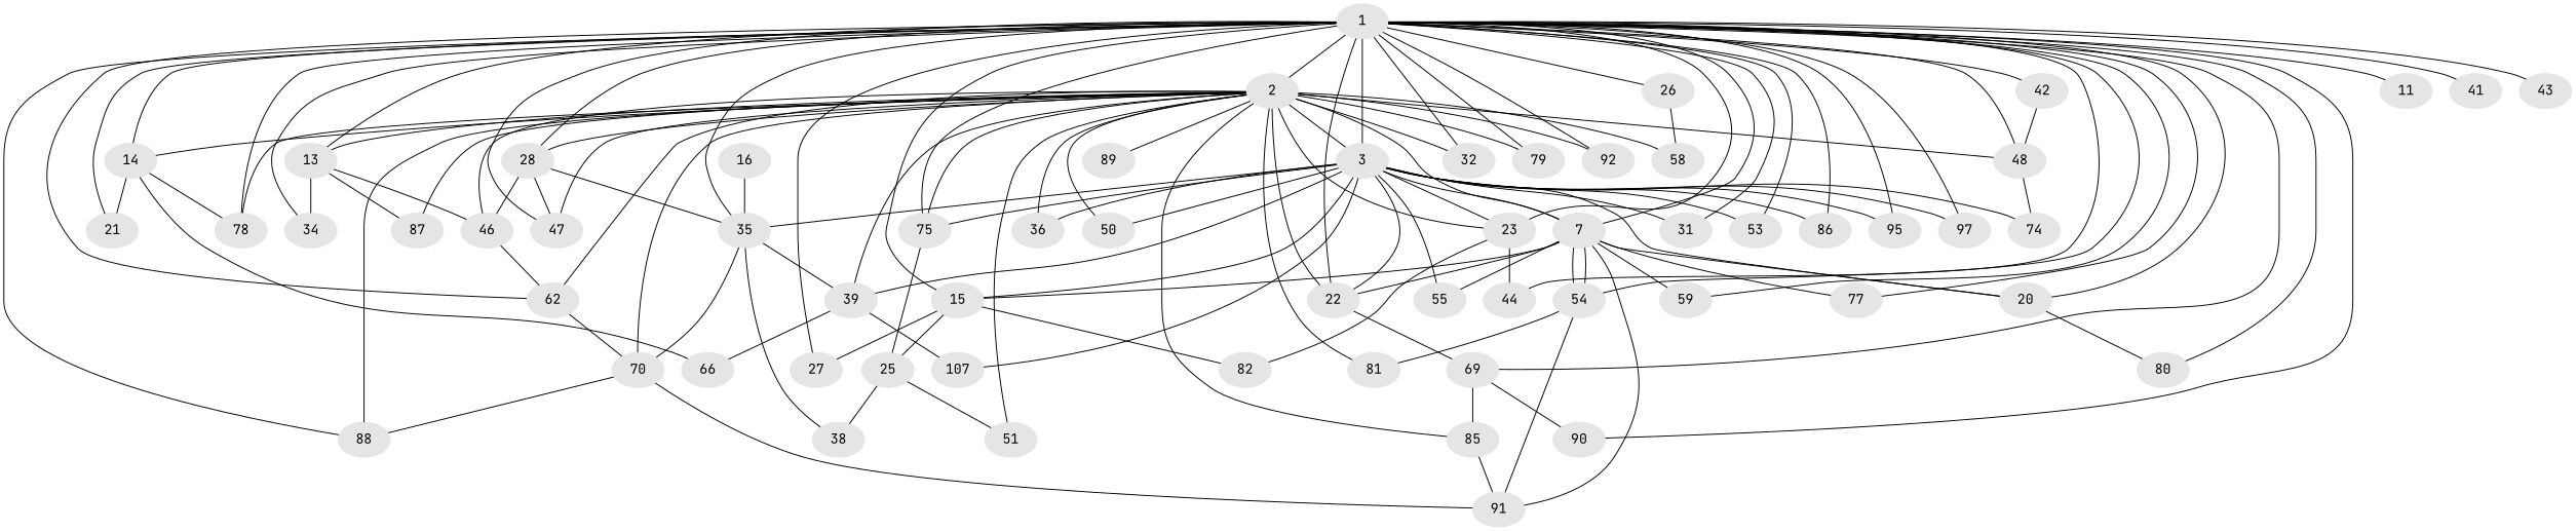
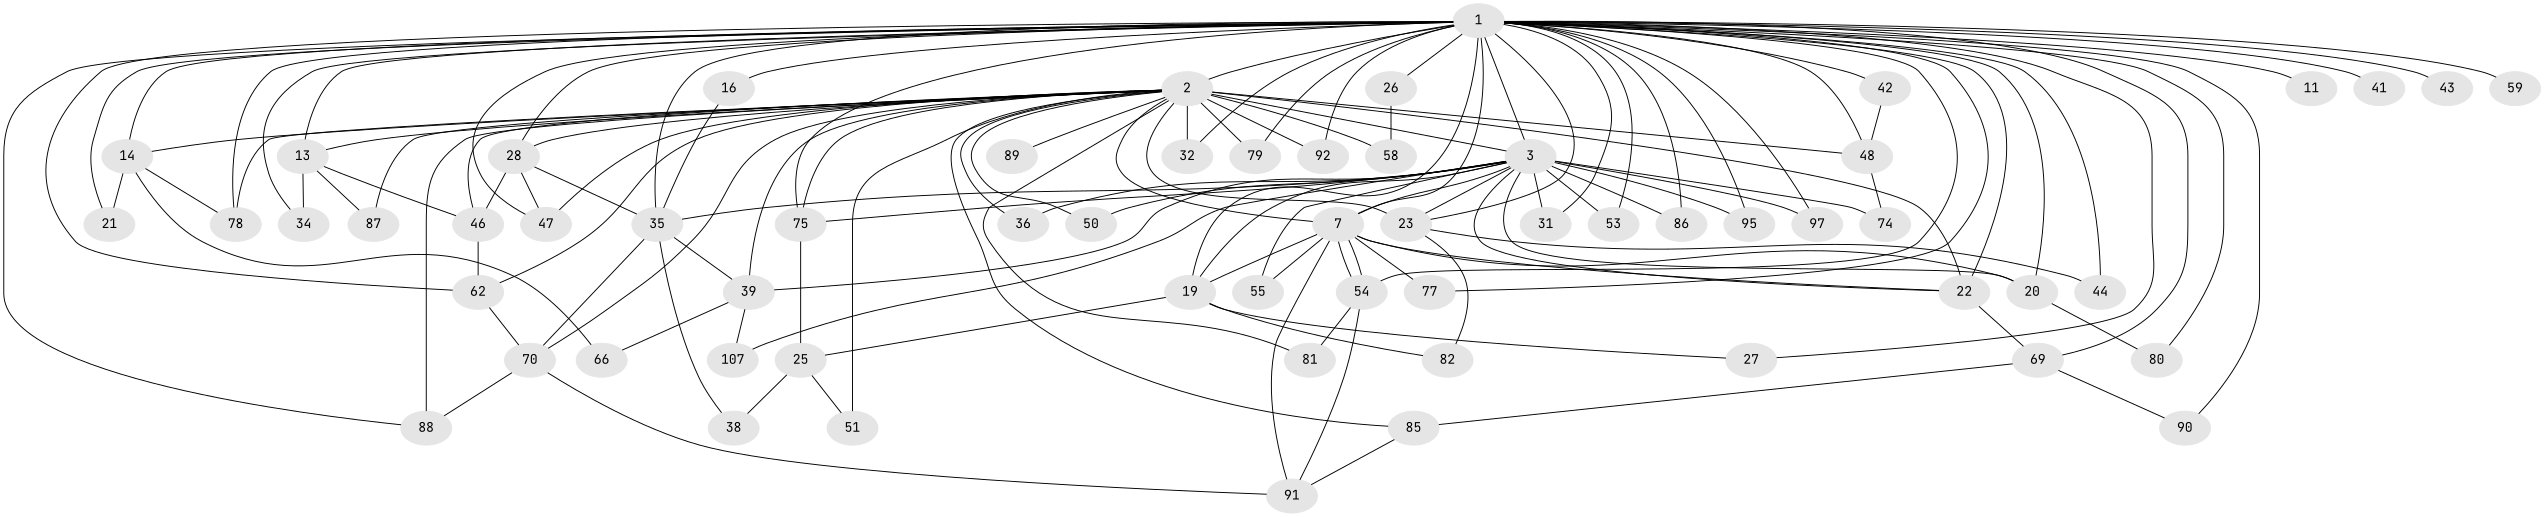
  graph {
    fontname="JetBrains Mono"
    node [color=gray90 fontname="JetBrains Mono" style=filled]
    edge [fontname="JetBrains Mono"]
    1 [super="+4"]
    2 [super="+71+120+112+45+8"]
    3 [super="+73+61+9+64+52+68"]
    7 [super="+100+98+104+72+24+65"]
    11
    13 [super="+18"]
    14
    16
-   19 [label=15]
+   19
    20
    21
    22 [super="+57"]
    23
    26
    27
    28 [super="+121"]
    31
    32
    34
    35 [super="+49"]
    41
    42
    43
    44
    47 [super="+94"]
    48 [super="+119"]
    53
    54 [super="+67"]
    59
    62
    69
    75 [super="+93"]
    77
    78 [super="+96"]
    79
    80
    86
    88 [super="+103+122"]
    90
    92
    95
    97
    58 [super="+83"]
    36
    39 [super="+40"]
    46
    50
    51
    70
    81
    85
    87
    89
    55
    74
    107
    91 [super="+116+118"]
    66
    25 [super="+113+63"]
    82
    38
    1 -- 2 [weight=17]
    1 -- 3 [weight=12]
    1 -- 7 [weight=8]
    1 -- 11
    1 -- 13 [weight=2]
    1 -- 14
+   1 -- 16 [weight=2]
    1 -- 19
    1 -- 20
    1 -- 21
    1 -- 22
    1 -- 23
    1 -- 26
    1 -- 27
    1 -- 28
    1 -- 31
    1 -- 32
    1 -- 34
    1 -- 35
    1 -- 41 [weight=2]
    1 -- 42
    1 -- 43 [weight=2]
    1 -- 44
    1 -- 47
    1 -- 48
    1 -- 53
    1 -- 54 [weight=2]
    1 -- 59
    1 -- 62
    1 -- 69
    1 -- 75
    1 -- 77
    1 -- 78
    1 -- 79
    1 -- 80
    1 -- 86
    1 -- 88
    1 -- 90
    1 -- 92
    1 -- 95
    1 -- 97
    2 -- 3 [weight=4]
    2 -- 7 [weight=3]
    2 -- 13 [weight=2]
    2 -- 14
    2 -- 22
    2 -- 23 [weight=2]
    2 -- 28 [weight=2]
    2 -- 32
    2 -- 47
    2 -- 48
    2 -- 62
    2 -- 75
    2 -- 78
    2 -- 79
    2 -- 88 [weight=2]
    2 -- 92
    2 -- 58 [weight=2]
    2 -- 36
    2 -- 39
    2 -- 46
    2 -- 50
    2 -- 51 [weight=2]
    2 -- 70
    2 -- 81
    2 -- 85
    2 -- 87
    2 -- 89
    3 -- 7 [weight=7]
    3 -- 19
    3 -- 20
    3 -- 22
    3 -- 23
    3 -- 31
    3 -- 35
    3 -- 53
    3 -- 75
    3 -- 86
    3 -- 95
    3 -- 97
    3 -- 36
    3 -- 39 [weight=2]
    3 -- 50
    3 -- 55
    3 -- 74
    3 -- 107
    7 -- 19
    7 -- 20
    7 -- 22
    7 -- 54
    7 -- 54
-   7 -- 59 [weight=2]
    7 -- 77
    7 -- 55
    7 -- 91
    13 -- 34
    13 -- 46
    13 -- 87
    14 -- 21
    14 -- 78
    14 -- 66
    16 -- 35
    19 -- 27
    19 -- 25
    19 -- 82
    20 -- 80
    22 -- 69
    23 -- 44
    23 -- 82
    26 -- 58
    28 -- 35
    28 -- 47
    28 -- 46
    35 -- 39
    35 -- 70
    35 -- 38
    42 -- 48
    48 -- 74
    54 -- 81
    54 -- 91
    62 -- 70
    69 -- 90
    69 -- 85
    75 -- 25 [weight=2]
    39 -- 107
    39 -- 66
    46 -- 62
    70 -- 88
    70 -- 91
    85 -- 91
    25 -- 51
    25 -- 38
  }
